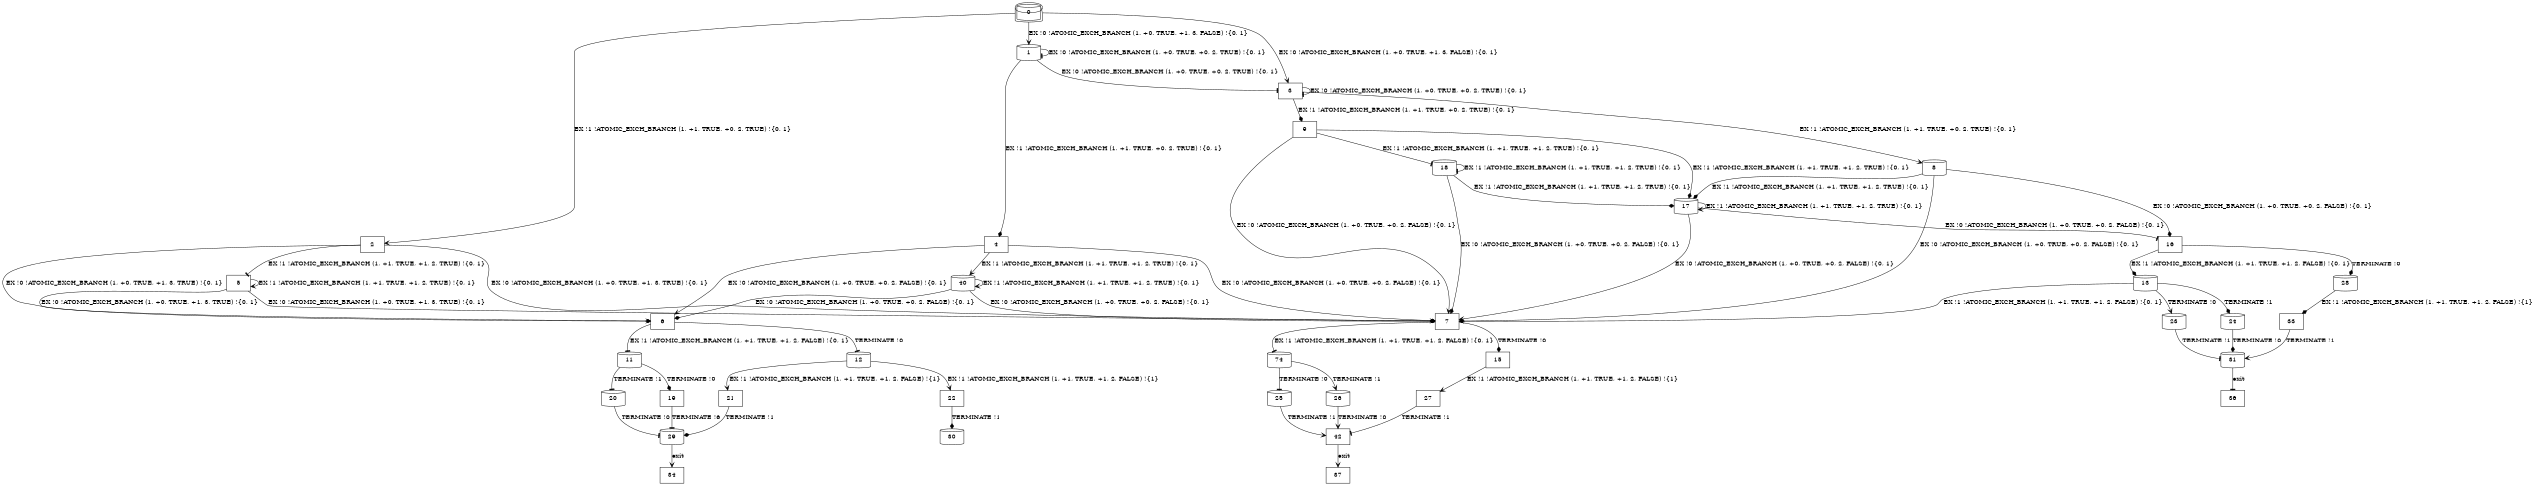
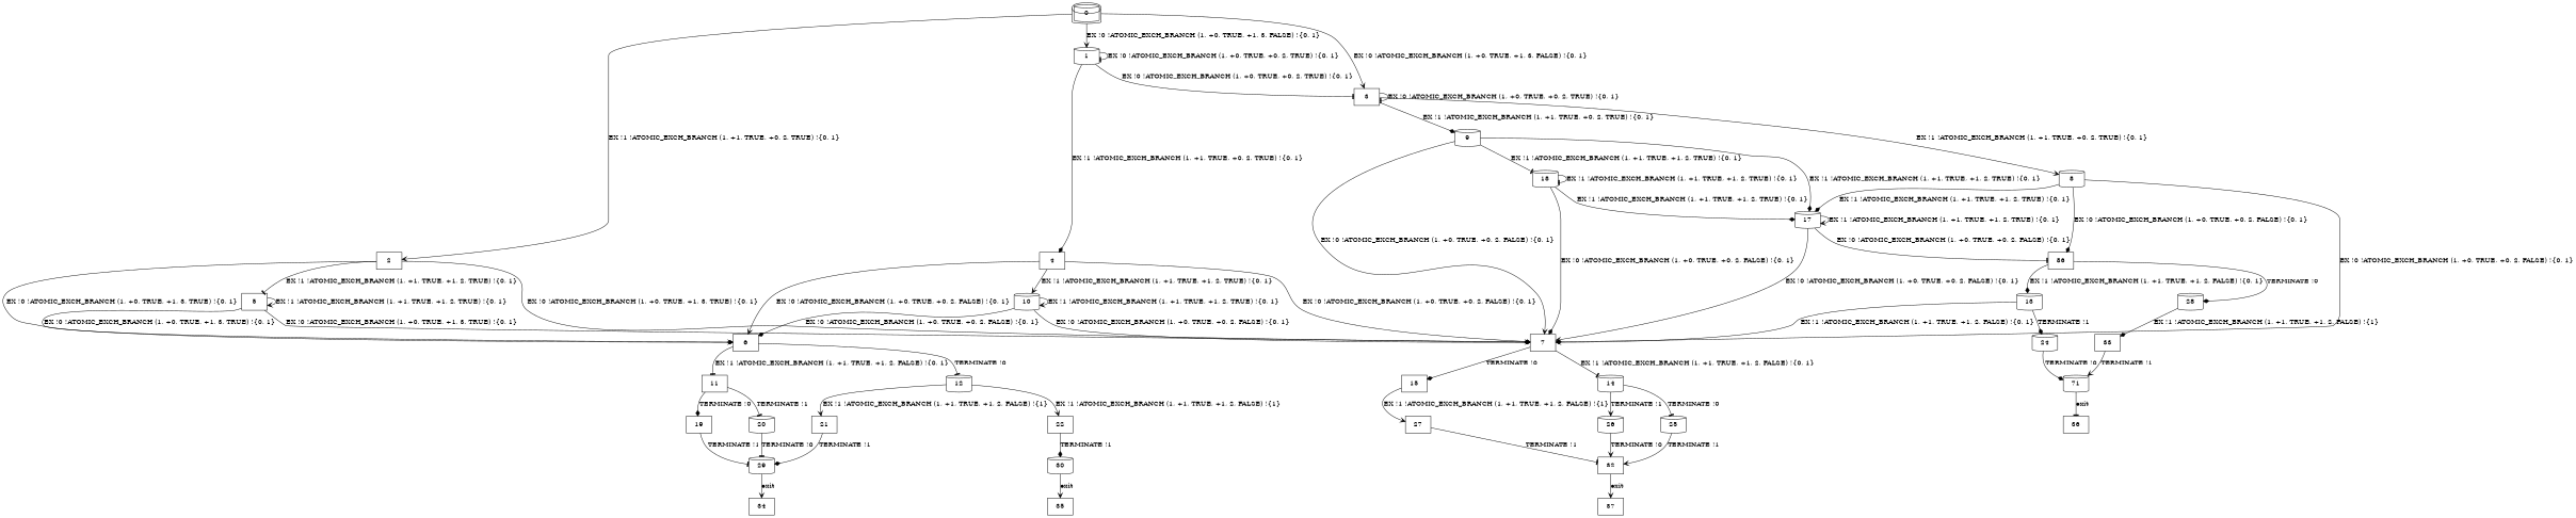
  digraph {
    node [shape=cylinder]
    edge [arrowhead=vee]
    0 [peripheries=2]
    1
    2 [shape=box]
    3 [shape=box]
    4 [shape=box]
    5 [shape=box]
    6 [shape=box]
    7 [shape=box]
    8
-   9 [shape=box]
-   10 [label=40]
-   11
+   9
+   10
+   11 [shape=box]
    12
-   14 [label=74]
+   14
    15 [shape=box]
-   16 [shape=box]
+   16 [shape=box label=86]
    17
    18
    19 [shape=box]
    20
    21 [shape=box]
    22 [shape=box]
    13
-   23
    24
    25
    26
    27 [shape=box]
    28
    29
    30
-   31
-   32 [shape=box label=42]
+   31 [label=71]
+   32 [shape=box]
    33 [shape=box]
    34 [shape=box]
+   35 [shape=box]
    36 [shape=box]
    37 [shape=box]
    0 -> 1 [label="EX !0 !ATOMIC_EXCH_BRANCH (1, +0, TRUE, +1, 3, FALSE) !{0, 1}"]
    0 -> 2 [label="EX !1 !ATOMIC_EXCH_BRANCH (1, +1, TRUE, +0, 2, TRUE) !{0, 1}"]
    0 -> 3 [label="EX !0 !ATOMIC_EXCH_BRANCH (1, +0, TRUE, +1, 3, FALSE) !{0, 1}"]
    1 -> 1 [arrowhead=tee label="EX !0 !ATOMIC_EXCH_BRANCH (1, +0, TRUE, +0, 2, TRUE) !{0, 1}"]
    1 -> 3 [arrowhead=tee label="EX !0 !ATOMIC_EXCH_BRANCH (1, +0, TRUE, +0, 2, TRUE) !{0, 1}"]
    1 -> 4 [arrowhead=diamond label="EX !1 !ATOMIC_EXCH_BRANCH (1, +1, TRUE, +0, 2, TRUE) !{0, 1}"]
    2 -> 5 [arrowhead=tee label="EX !1 !ATOMIC_EXCH_BRANCH (1, +1, TRUE, +1, 2, TRUE) !{0, 1}"]
    2 -> 6 [arrowhead=diamond label="EX !0 !ATOMIC_EXCH_BRANCH (1, +0, TRUE, +1, 3, TRUE) !{0, 1}"]
    2 -> 7 [arrowhead=diamond label="EX !0 !ATOMIC_EXCH_BRANCH (1, +0, TRUE, +1, 3, TRUE) !{0, 1}"]
    3 -> 3 [arrowhead=tee label="EX !0 !ATOMIC_EXCH_BRANCH (1, +0, TRUE, +0, 2, TRUE) !{0, 1}"]
    3 -> 8 [label="EX !1 !ATOMIC_EXCH_BRANCH (1, +1, TRUE, +0, 2, TRUE) !{0, 1}"]
    3 -> 9 [arrowhead=diamond label="EX !1 !ATOMIC_EXCH_BRANCH (1, +1, TRUE, +0, 2, TRUE) !{0, 1}"]
    4 -> 6 [label="EX !0 !ATOMIC_EXCH_BRANCH (1, +0, TRUE, +0, 2, FALSE) !{0, 1}"]
    4 -> 7 [arrowhead=diamond label="EX !0 !ATOMIC_EXCH_BRANCH (1, +0, TRUE, +0, 2, FALSE) !{0, 1}"]
    4 -> 10 [label="EX !1 !ATOMIC_EXCH_BRANCH (1, +1, TRUE, +1, 2, TRUE) !{0, 1}"]
    5 -> 5 [label="EX !1 !ATOMIC_EXCH_BRANCH (1, +1, TRUE, +1, 2, TRUE) !{0, 1}"]
    5 -> 6 [label="EX !0 !ATOMIC_EXCH_BRANCH (1, +0, TRUE, +1, 3, TRUE) !{0, 1}"]
    5 -> 7 [label="EX !0 !ATOMIC_EXCH_BRANCH (1, +0, TRUE, +1, 3, TRUE) !{0, 1}"]
    6 -> 11 [arrowhead=tee label="EX !1 !ATOMIC_EXCH_BRANCH (1, +1, TRUE, +1, 2, FALSE) !{0, 1}"]
    6 -> 12 [arrowhead=tee label="TERMINATE !0"]
    7 -> 14 [arrowhead=tee label="EX !1 !ATOMIC_EXCH_BRANCH (1, +1, TRUE, +1, 2, FALSE) !{0, 1}"]
    7 -> 15 [arrowhead=diamond label="TERMINATE !0"]
    8 -> 7 [arrowhead=diamond label="EX !0 !ATOMIC_EXCH_BRANCH (1, +0, TRUE, +0, 2, FALSE) !{0, 1}"]
    8 -> 16 [arrowhead=diamond label="EX !0 !ATOMIC_EXCH_BRANCH (1, +0, TRUE, +0, 2, FALSE) !{0, 1}"]
    8 -> 17 [arrowhead=diamond label="EX !1 !ATOMIC_EXCH_BRANCH (1, +1, TRUE, +1, 2, TRUE) !{0, 1}"]
    9 -> 7 [label="EX !0 !ATOMIC_EXCH_BRANCH (1, +0, TRUE, +0, 2, FALSE) !{0, 1}"]
    9 -> 17 [arrowhead=diamond label="EX !1 !ATOMIC_EXCH_BRANCH (1, +1, TRUE, +1, 2, TRUE) !{0, 1}"]
    9 -> 18 [arrowhead=tee label="EX !1 !ATOMIC_EXCH_BRANCH (1, +1, TRUE, +1, 2, TRUE) !{0, 1}"]
    10 -> 6 [arrowhead=diamond label="EX !0 !ATOMIC_EXCH_BRANCH (1, +0, TRUE, +0, 2, FALSE) !{0, 1}"]
    10 -> 7 [arrowhead=diamond label="EX !0 !ATOMIC_EXCH_BRANCH (1, +0, TRUE, +0, 2, FALSE) !{0, 1}"]
    10 -> 10 [label="EX !1 !ATOMIC_EXCH_BRANCH (1, +1, TRUE, +1, 2, TRUE) !{0, 1}"]
    11 -> 19 [arrowhead=diamond label="TERMINATE !0"]
    11 -> 20 [arrowhead=tee label="TERMINATE !1"]
    12 -> 21 [label="EX !1 !ATOMIC_EXCH_BRANCH (1, +1, TRUE, +1, 2, FALSE) !{1}"]
    12 -> 22 [label="EX !1 !ATOMIC_EXCH_BRANCH (1, +1, TRUE, +1, 2, FALSE) !{1}"]
    14 -> 25 [arrowhead=tee label="TERMINATE !0"]
    14 -> 26 [label="TERMINATE !1"]
    15 -> 27 [label="EX !1 !ATOMIC_EXCH_BRANCH (1, +1, TRUE, +1, 2, FALSE) !{1}"]
    16 -> 13 [arrowhead=diamond label="EX !1 !ATOMIC_EXCH_BRANCH (1, +1, TRUE, +1, 2, FALSE) !{0, 1}"]
    16 -> 28 [arrowhead=diamond label="TERMINATE !0"]
    17 -> 7 [label="EX !0 !ATOMIC_EXCH_BRANCH (1, +0, TRUE, +0, 2, FALSE) !{0, 1}"]
    17 -> 16 [arrowhead=tee label="EX !0 !ATOMIC_EXCH_BRANCH (1, +0, TRUE, +0, 2, FALSE) !{0, 1}"]
    17 -> 17 [label="EX !1 !ATOMIC_EXCH_BRANCH (1, +1, TRUE, +1, 2, TRUE) !{0, 1}"]
    18 -> 7 [arrowhead=diamond label="EX !0 !ATOMIC_EXCH_BRANCH (1, +0, TRUE, +0, 2, FALSE) !{0, 1}"]
    18 -> 17 [arrowhead=diamond label="EX !1 !ATOMIC_EXCH_BRANCH (1, +1, TRUE, +1, 2, TRUE) !{0, 1}"]
    18 -> 18 [arrowhead=tee label="EX !1 !ATOMIC_EXCH_BRANCH (1, +1, TRUE, +1, 2, TRUE) !{0, 1}"]
-   19 -> 29 [arrowhead=tee label="TERMINATE !6"]
+   19 -> 29 [arrowhead=tee label="TERMINATE !1"]
    20 -> 29 [arrowhead=tee label="TERMINATE !0"]
    21 -> 29 [arrowhead=diamond label="TERMINATE !1"]
    22 -> 30 [arrowhead=diamond label="TERMINATE !1"]
    13 -> 7 [label="EX !1 !ATOMIC_EXCH_BRANCH (1, +1, TRUE, +1, 2, FALSE) !{0, 1}"]
-   13 -> 23 [label="TERMINATE !0"]
    13 -> 24 [arrowhead=diamond label="TERMINATE !1"]
-   23 -> 31 [arrowhead=tee label="TERMINATE !1"]
    24 -> 31 [arrowhead=diamond label="TERMINATE !0"]
    25 -> 32 [label="TERMINATE !1"]
    26 -> 32 [label="TERMINATE !0"]
    27 -> 32 [arrowhead=tee label="TERMINATE !1"]
    28 -> 33 [arrowhead=diamond label="EX !1 !ATOMIC_EXCH_BRANCH (1, +1, TRUE, +1, 2, FALSE) !{1}"]
    29 -> 34 [label=exit]
+   30 -> 35 [label=exit]
    31 -> 36 [arrowhead=tee label=exit]
    32 -> 37 [label=exit]
    33 -> 31 [label="TERMINATE !1"]
  }
